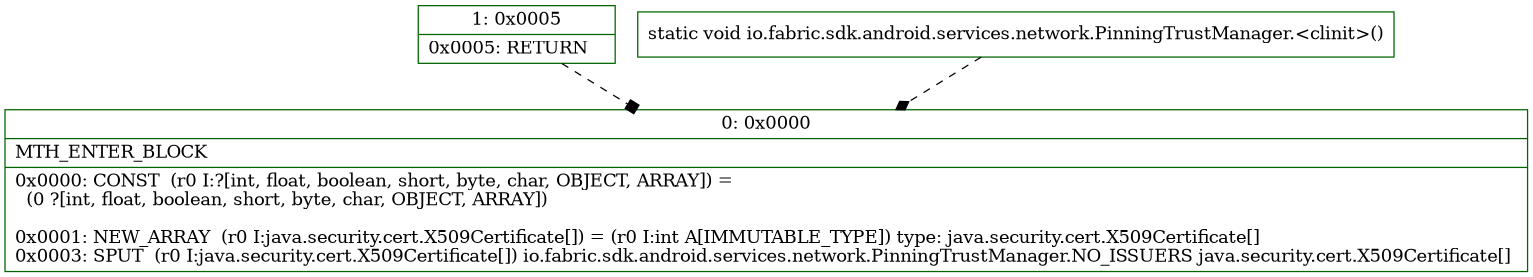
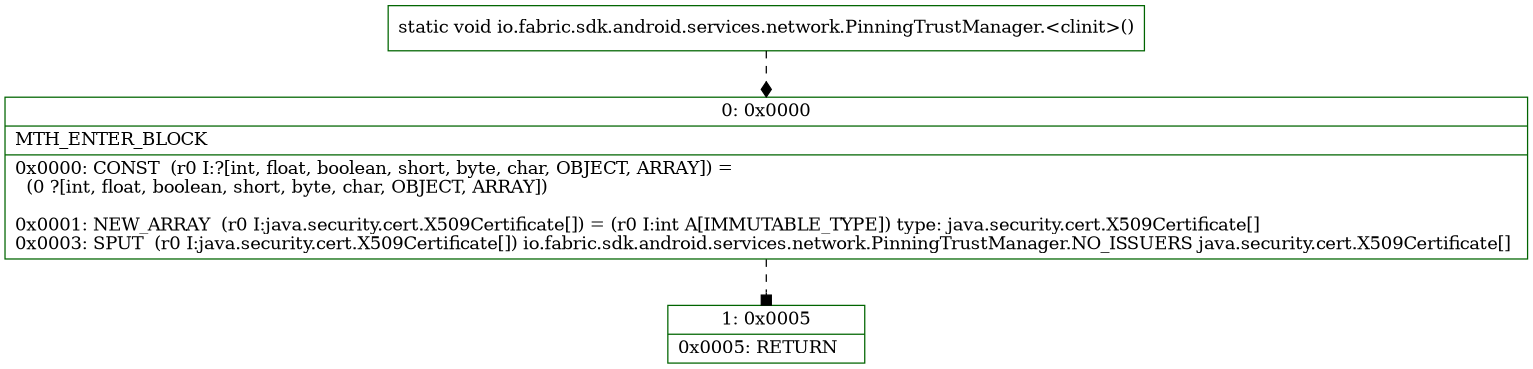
  digraph {
    node [shape=record color=darkgreen]
    edge [color=black style=dashed]
    n1 [label="{0\:\ 0x0000|MTH_ENTER_BLOCK\l|0x0000: CONST  (r0 I:?[int, float, boolean, short, byte, char, OBJECT, ARRAY]) = \l  (0 ?[int, float, boolean, short, byte, char, OBJECT, ARRAY])\l \l0x0001: NEW_ARRAY  (r0 I:java.security.cert.X509Certificate[]) = (r0 I:int A[IMMUTABLE_TYPE]) type: java.security.cert.X509Certificate[] \l0x0003: SPUT  (r0 I:java.security.cert.X509Certificate[]) io.fabric.sdk.android.services.network.PinningTrustManager.NO_ISSUERS java.security.cert.X509Certificate[] \l}"]
    n2 [label="{1\:\ 0x0005|0x0005: RETURN   \l}"]
    n3 [label="{static void io.fabric.sdk.android.services.network.PinningTrustManager.\<clinit\>() }"]
-   n2 -> n1 [arrowhead=box]
+   n1 -> n2 [arrowhead=box]
    n3 -> n1 [arrowhead=diamond]
  }
